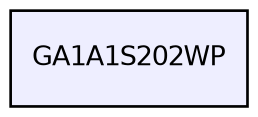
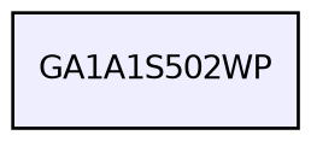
  digraph {
    compound=true
-   n1 [fillcolor="#eeeeff" fontname=Helvetica fontsize=10 label=GA1A1S202WP pencolor=black shape=box style=filled]
+   n1 [fillcolor="#eeeeff" fontname=Helvetica fontsize=10 label=GA1A1S502WP pencolor=black shape=box style=filled]
  }
